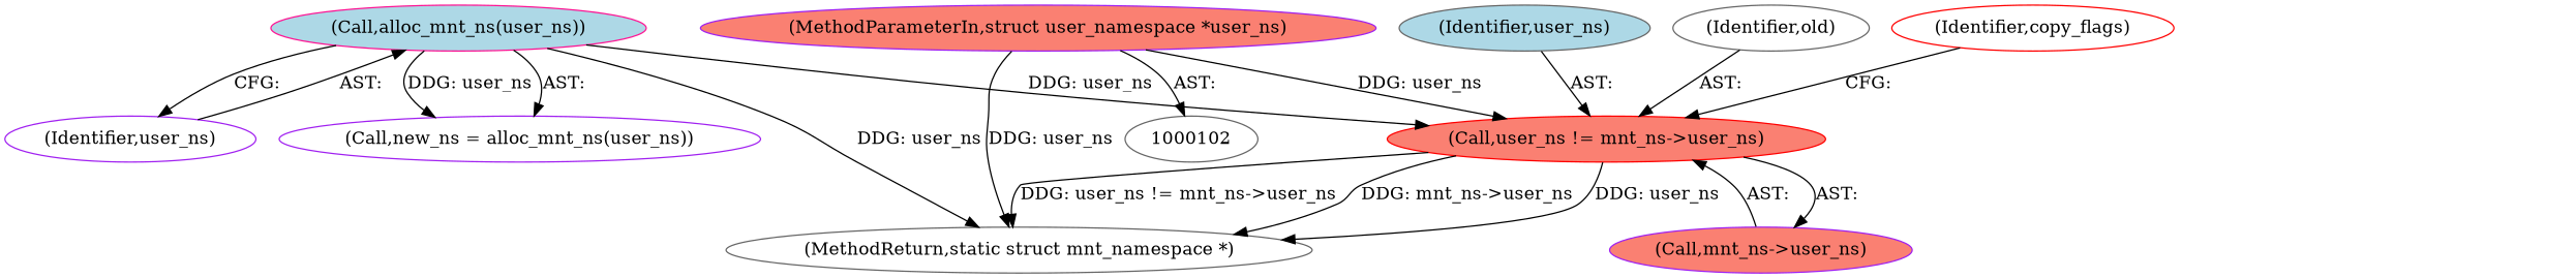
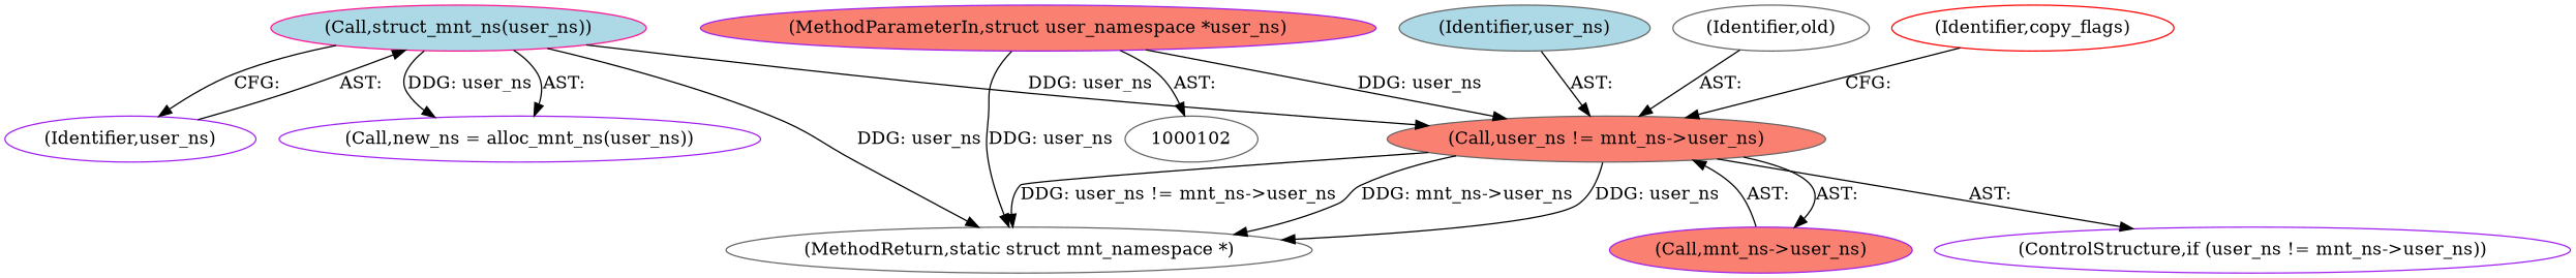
  digraph {
    fontname="DejaVu Serif"
    node [color=purple fillcolor=white fontname="DejaVu Serif" style=filled]
    edge [fontname="DejaVu Serif"]
-   n1 [color=red fillcolor=salmon label="(Call,user_ns != mnt_ns->user_ns)"]
+   n1 [color=gray40 fillcolor=salmon label="(Call,user_ns != mnt_ns->user_ns)"]
+   n2 [label="(ControlStructure,if (user_ns != mnt_ns->user_ns))"]
    n3 [fillcolor=salmon label="(Call,mnt_ns->user_ns)"]
    n4 [color=gray40 label="(MethodReturn,static struct mnt_namespace *)"]
-   n5 [color=deeppink fillcolor=lightblue label="(Call,alloc_mnt_ns(user_ns))"]
+   n5 [color=deeppink fillcolor=lightblue label="(Call,struct_mnt_ns(user_ns))"]
    n6 [label="(Call,new_ns = alloc_mnt_ns(user_ns))"]
    n7 [label="(Identifier,user_ns)"]
    n8 [fillcolor=salmon label="(MethodParameterIn,struct user_namespace *user_ns)"]
    1000102 [color=gray40]
    n10 [color=gray40 fillcolor=lightblue label="(Identifier,user_ns)"]
    n11 [color=gray40 label="(Identifier,old)"]
    n12 [color=red label="(Identifier,copy_flags)"]
+   n1 -> n2 [label="AST: "]
    n1 -> n3 [label="AST: "]
    n1 -> n4 [label="DDG: user_ns"]
    n1 -> n4 [label="DDG: user_ns != mnt_ns->user_ns"]
    n1 -> n4 [label="DDG: mnt_ns->user_ns"]
    n3 -> n1 [label="AST: "]
    n5 -> n1 [label="DDG: user_ns"]
    n5 -> n4 [label="DDG: user_ns"]
    n5 -> n6 [label="AST: "]
    n5 -> n6 [label="DDG: user_ns"]
    n5 -> n7 [label="CFG: "]
    n7 -> n5 [label="AST: "]
    n8 -> n1 [label="DDG: user_ns"]
    n8 -> n4 [label="DDG: user_ns"]
    n8 -> 1000102 [label="AST: "]
    n10 -> n1 [label="AST: "]
    n11 -> n1 [label="AST: "]
    n12 -> n1 [label="CFG: "]
  }
